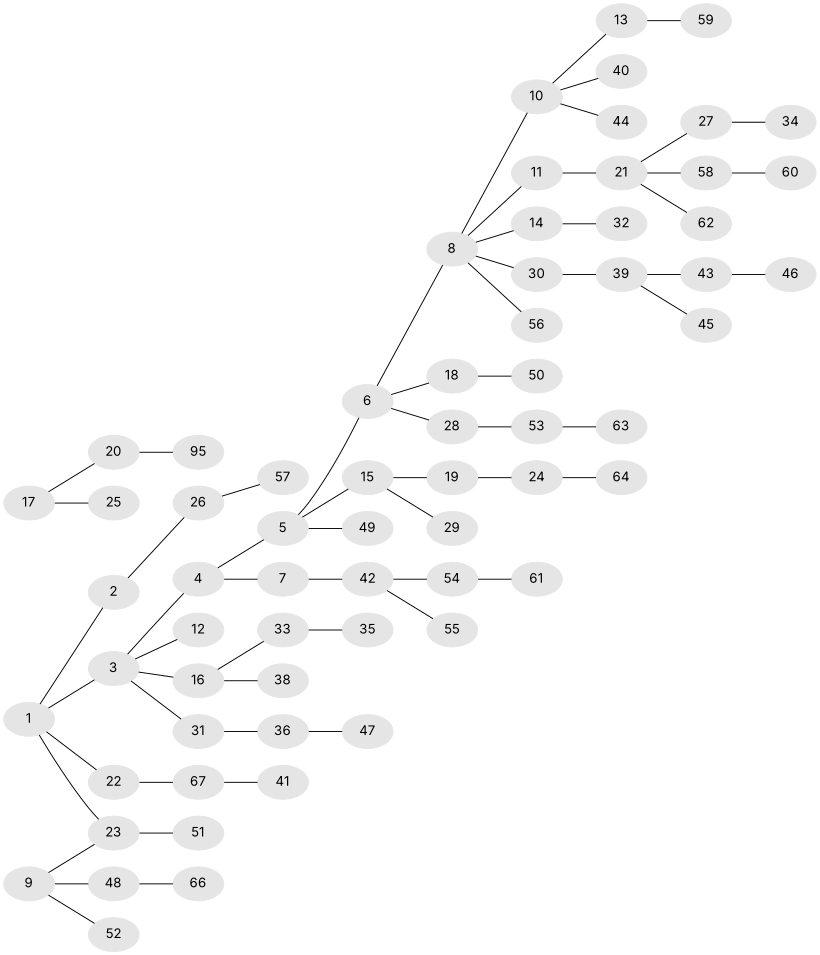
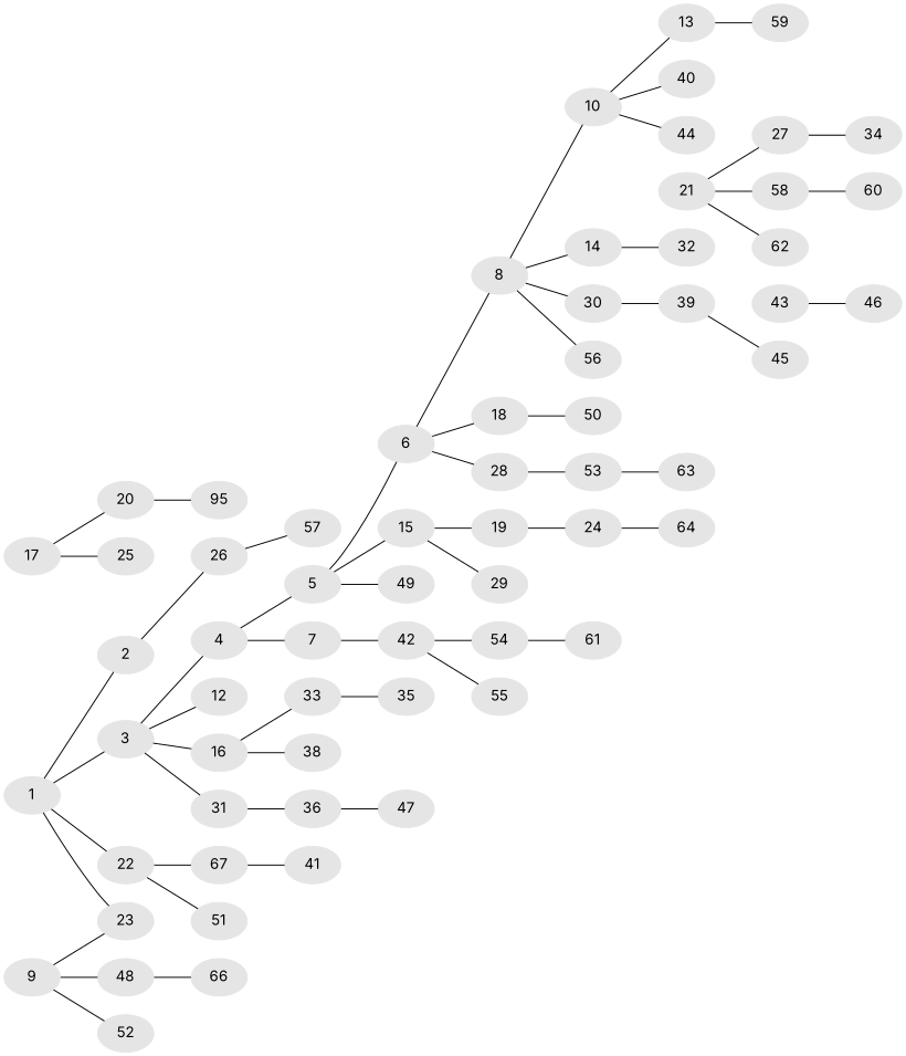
  graph {
    fontname=Inter
    rankdir=LR
    node [color=gray90 fontname=Inter style=filled]
    edge [fontname=Inter weight=1.0]
    1
    2
    3
    22
    23
    26
    4
    12
    16
    31
    9
    48
    52
    n14 [label=67]
    51
    57
    5
    7
    33
    38
    36
    6
    15
    49
    42
    8
    18
    28
    19
    29
    17
    20
    25
    10
-   11
    14
    30
    56
    50
    53
    54
    55
    13
    40
    44
    21
    32
    39
    66
    59
    27
    58
    62
    24
    35
    n56 [label=95]
    64
    34
    60
    41
    63
    43
    45
    47
    46
    61
    1 -- 2
    1 -- 3
    1 -- 22
    1 -- 23
    2 -- 26
    3 -- 4
    3 -- 12 [weight=2.0]
    3 -- 16
    3 -- 31
    22 -- n14
-   23 -- 51
+   22 -- 51
    26 -- 57
    4 -- 5
    4 -- 7
    16 -- 33
    16 -- 38
    31 -- 36 [weight=2.0]
    9 -- 23
    9 -- 48
    9 -- 52
    48 -- 66
    n14 -- 41 [weight=2.0]
    5 -- 6
    5 -- 15
    5 -- 49
    7 -- 42
    33 -- 35
    36 -- 47
    6 -- 8
    6 -- 18
    6 -- 28
    15 -- 19
    15 -- 29
    42 -- 54
    42 -- 55
    8 -- 10
-   8 -- 11
    8 -- 14
    8 -- 30
    8 -- 56
    18 -- 50 [weight=2.0]
    28 -- 53 [weight=2.0]
    19 -- 24 [weight=2.0]
    17 -- 20
    17 -- 25 [weight=2.0]
    20 -- n56
    10 -- 13
    10 -- 40
    10 -- 44
-   11 -- 21
    14 -- 32
    30 -- 39
    53 -- 63
    54 -- 61
    13 -- 59
    21 -- 27
    21 -- 58
    21 -- 62
-   39 -- 43 [weight=2.0]
    39 -- 45
    27 -- 34 [weight=3.0]
    58 -- 60
    24 -- 64
    43 -- 46
  }
